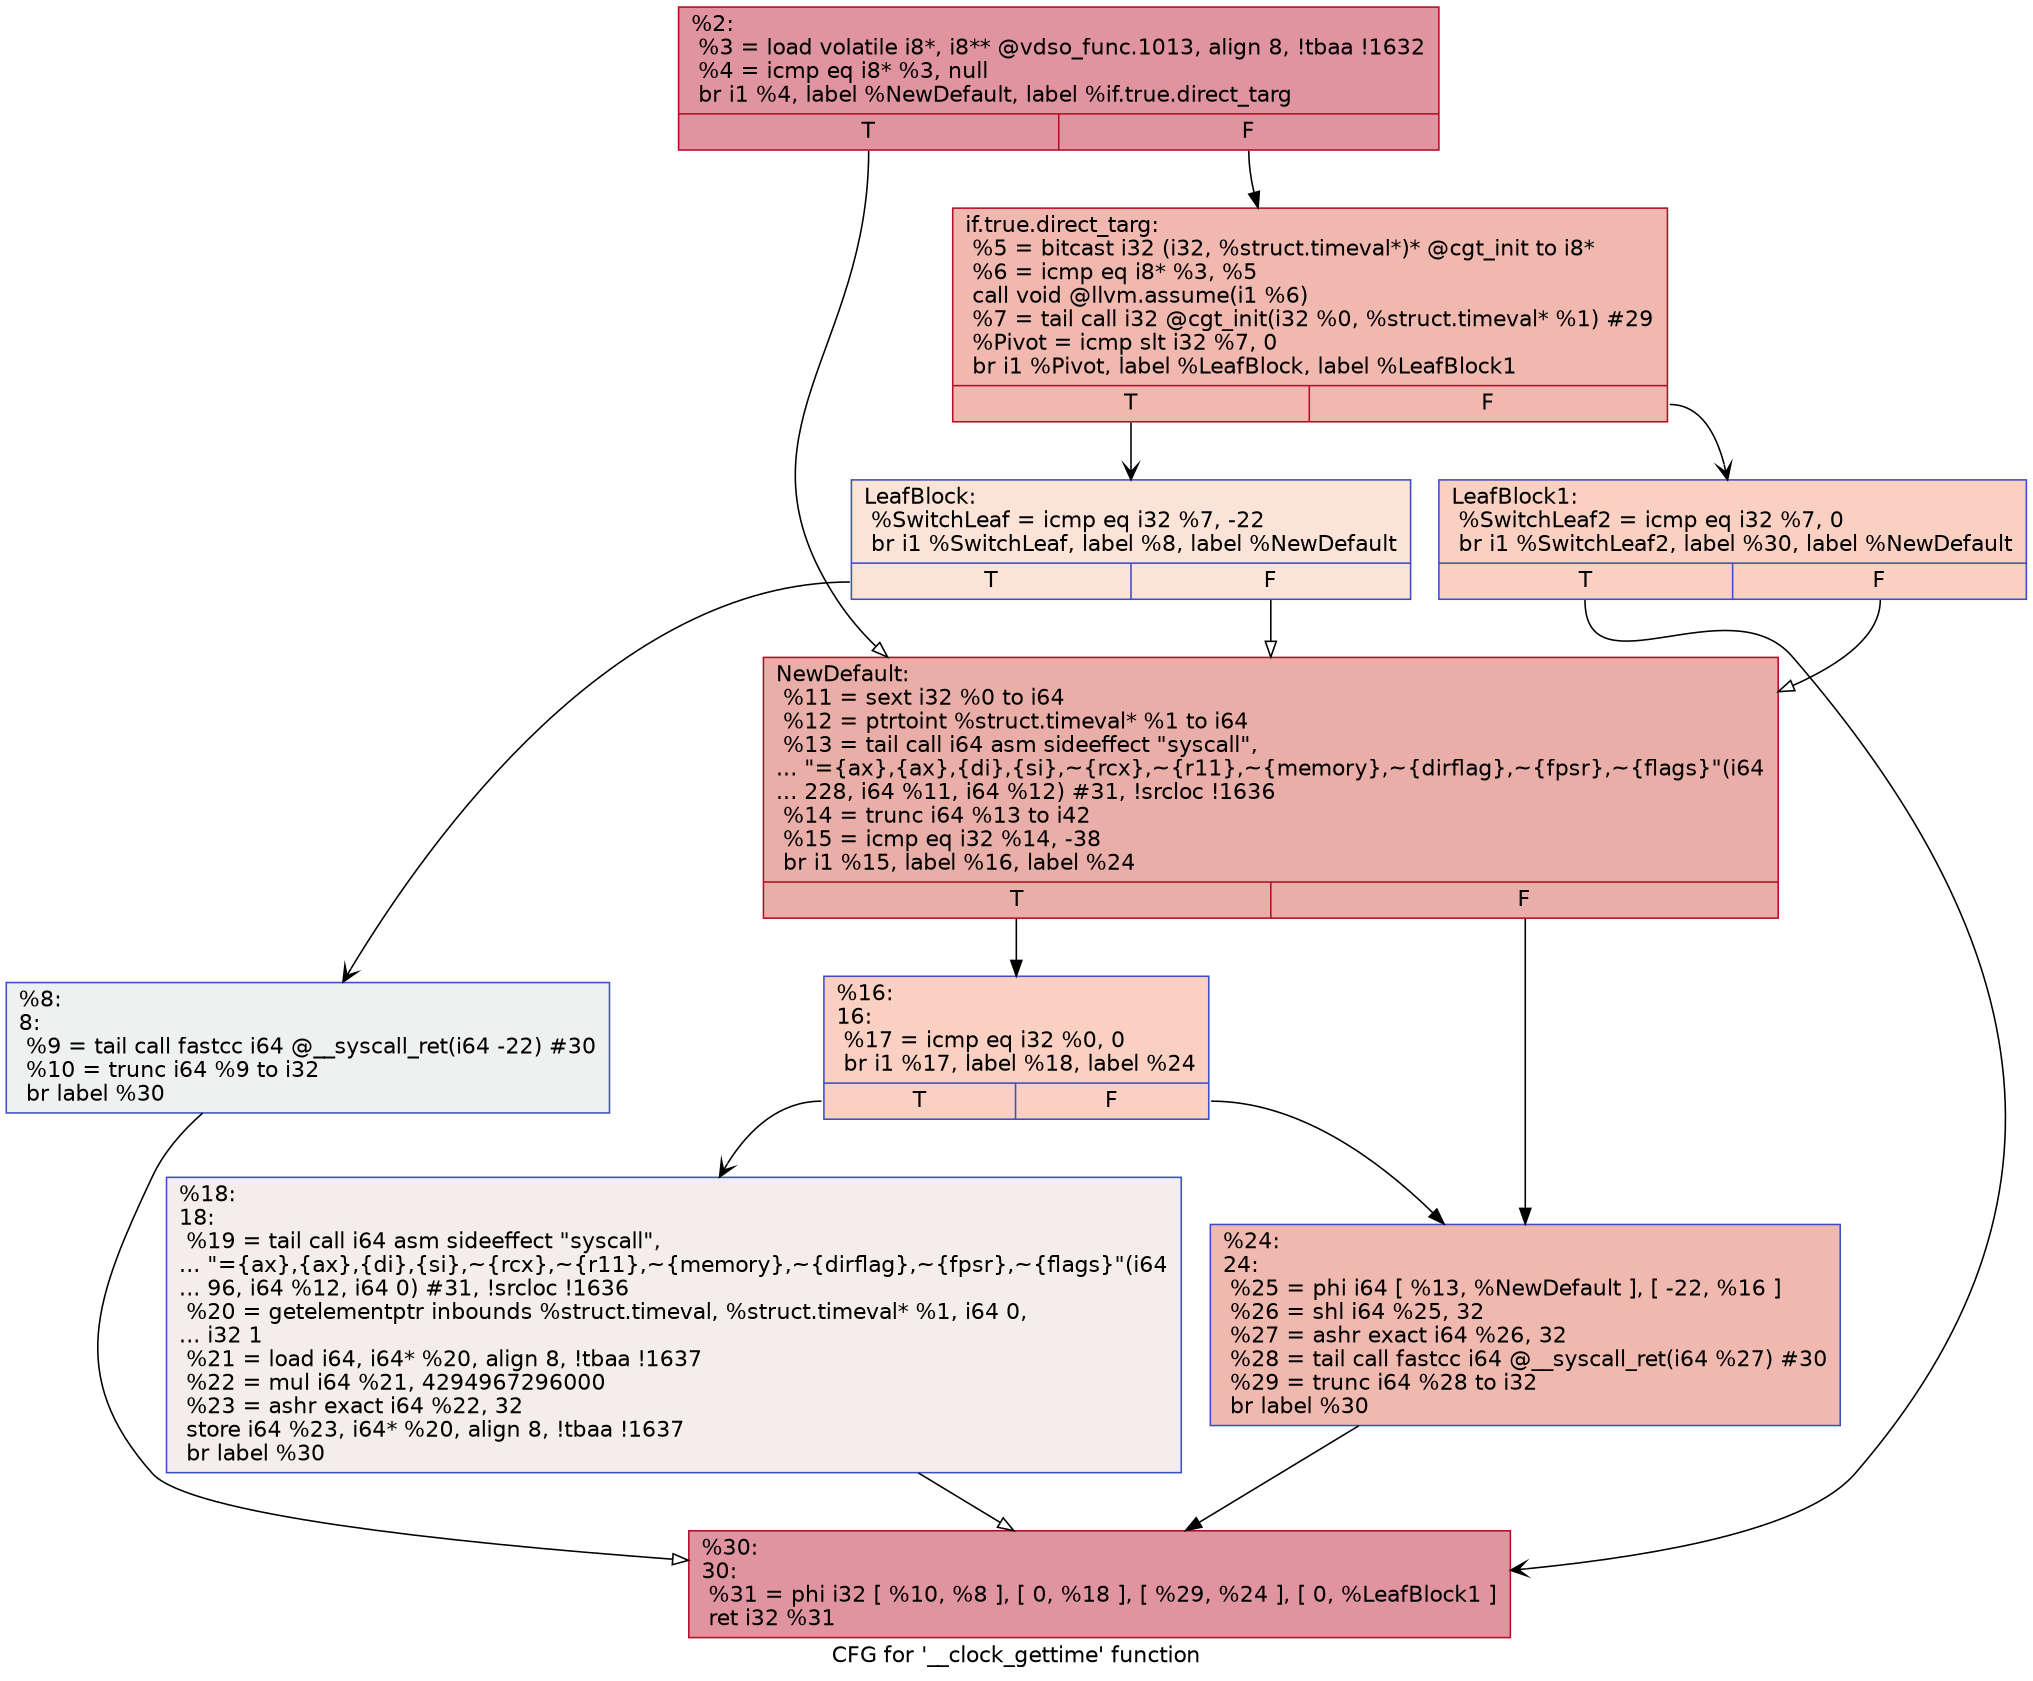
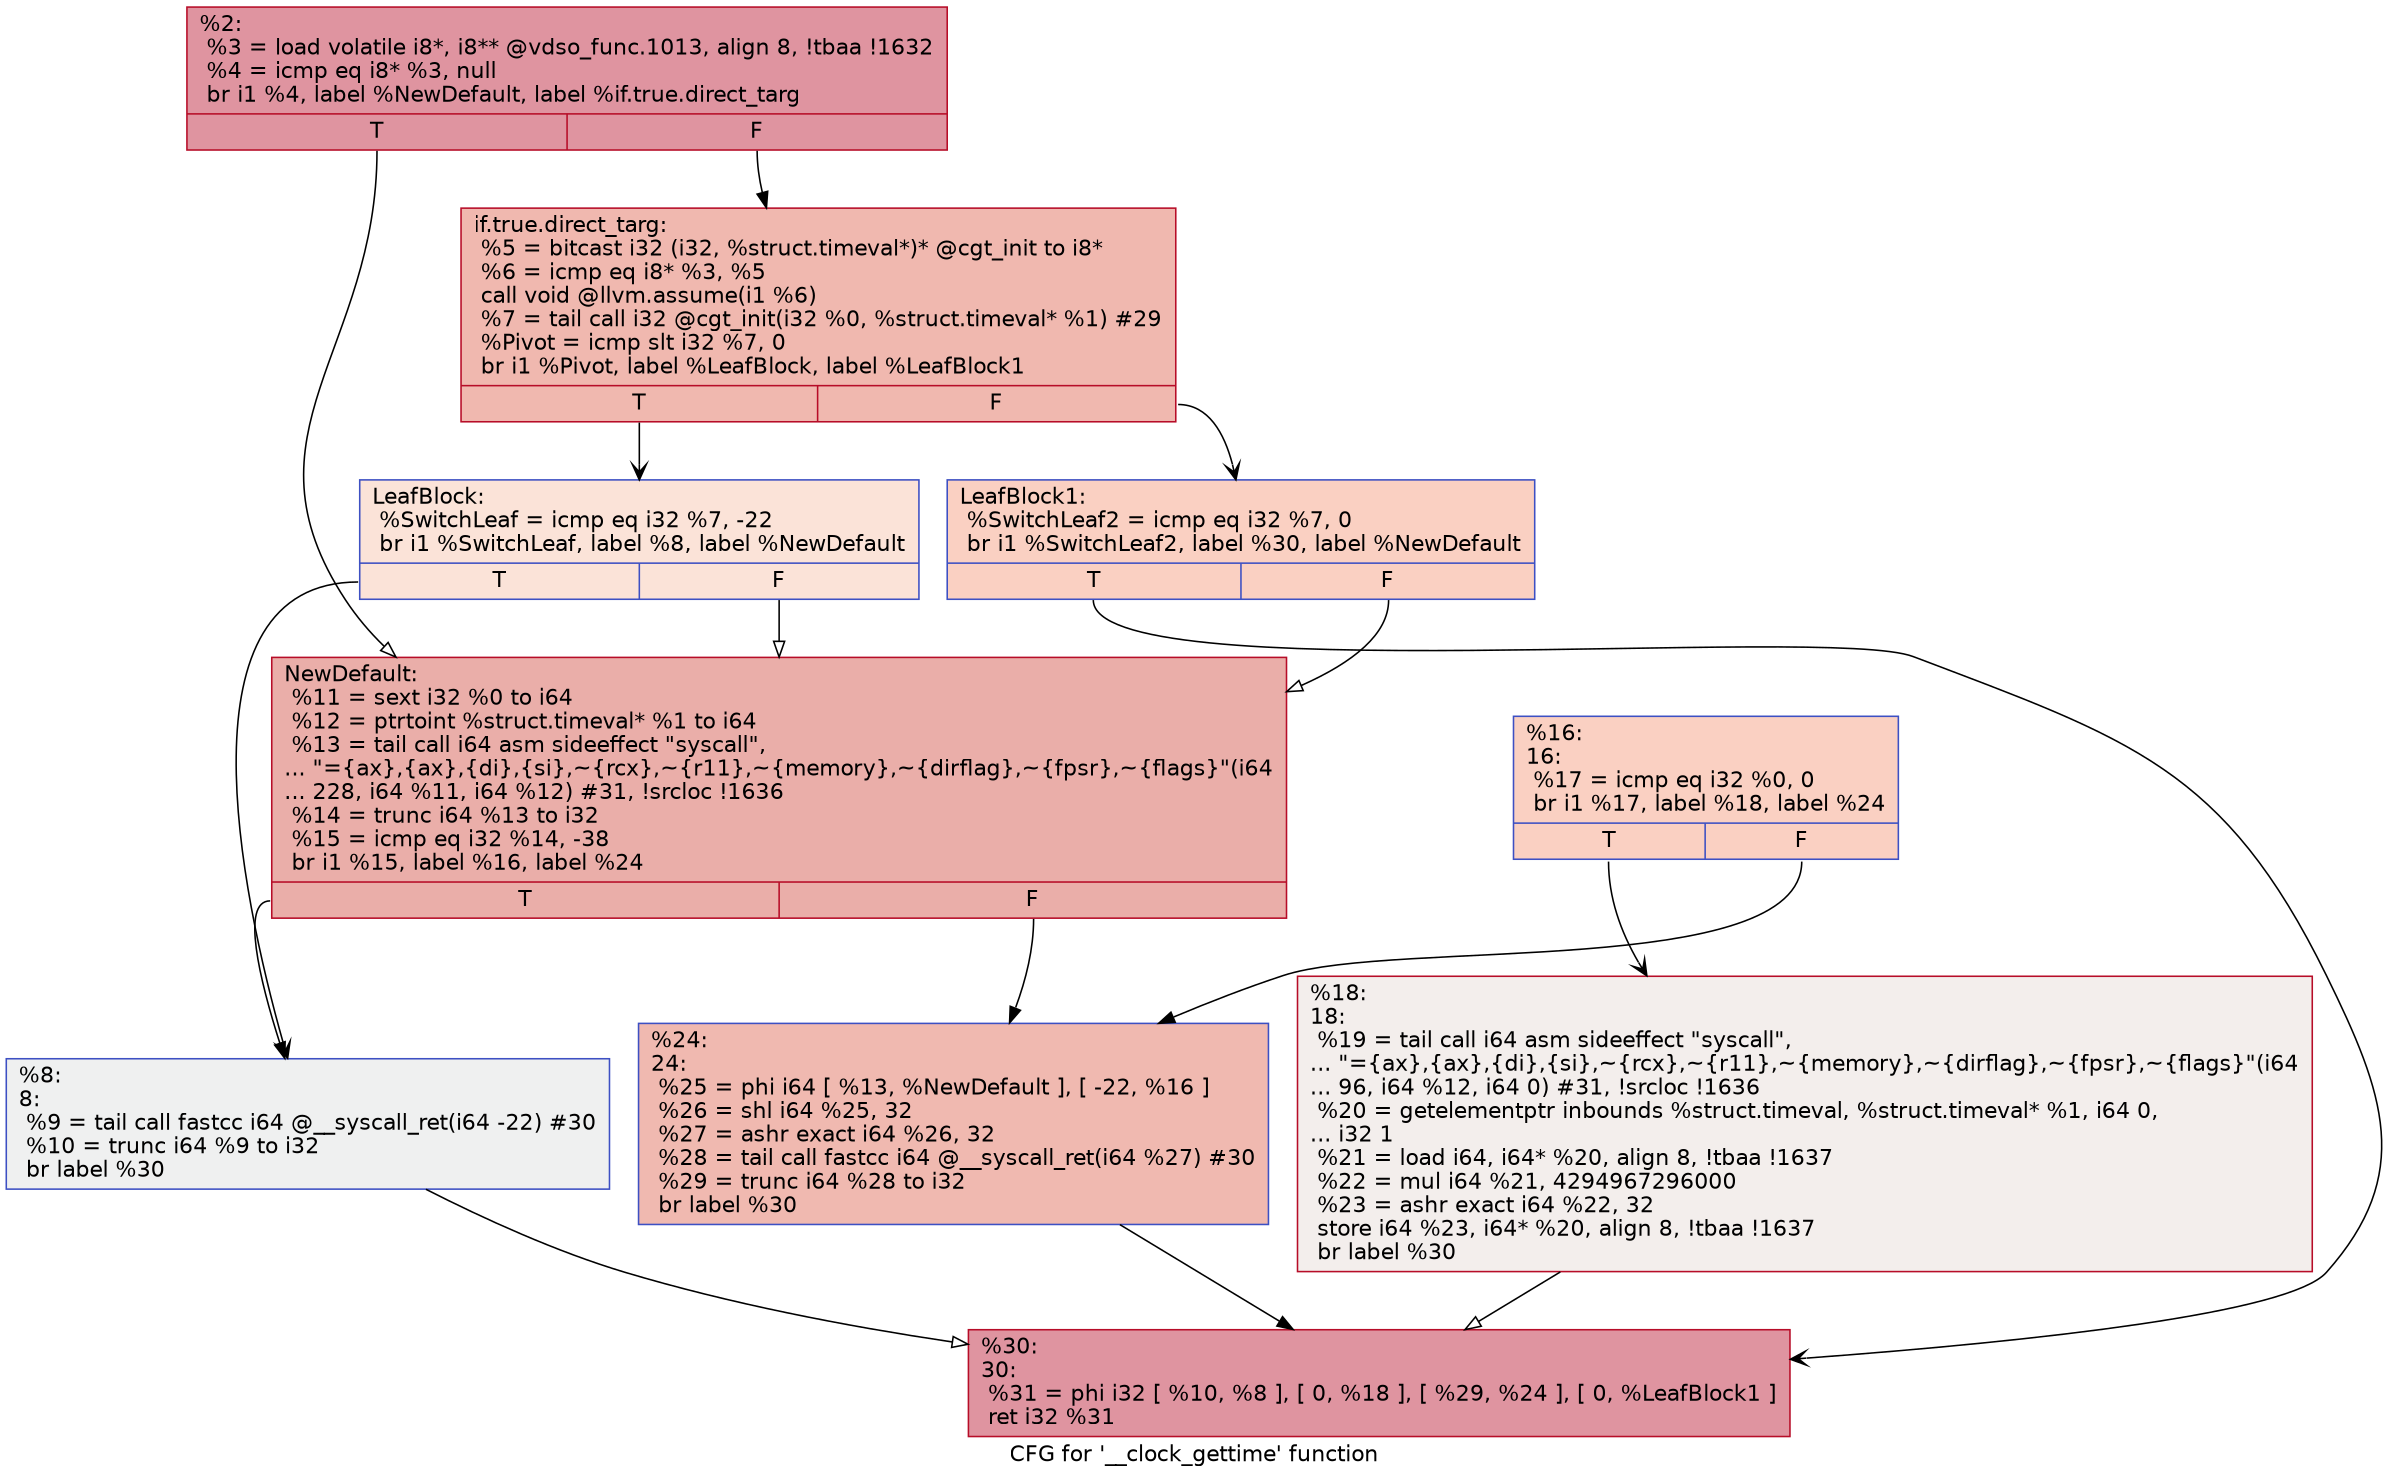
  digraph {
    fontname="DejaVu Sans"
    label="CFG for '__clock_gettime' function"
    node [color="#3d50c3ff" fillcolor="#b70d2870" fontname="DejaVu Sans" shape=record style=filled]
    edge [arrowhead=onormal fontname="DejaVu Sans" tailport=s0]
    n1 [color="#b70d28ff" label="{%2:\l  %3 = load volatile i8*, i8** @vdso_func.1013, align 8, !tbaa !1632\l  %4 = icmp eq i8* %3, null\l  br i1 %4, label %NewDefault, label %if.true.direct_targ\l|{<s0>T|<s1>F}}"]
-   n2 [color="#b70d28ff" fillcolor="#d0473d70" label="{NewDefault:                                       \l  %11 = sext i32 %0 to i64\l  %12 = ptrtoint %struct.timeval* %1 to i64\l  %13 = tail call i64 asm sideeffect \"syscall\",\l... \"=\{ax\},\{ax\},\{di\},\{si\},~\{rcx\},~\{r11\},~\{memory\},~\{dirflag\},~\{fpsr\},~\{flags\}\"(i64\l... 228, i64 %11, i64 %12) #31, !srcloc !1636\l  %14 = trunc i64 %13 to i42\l  %15 = icmp eq i32 %14, -38\l  br i1 %15, label %16, label %24\l|{<s0>T|<s1>F}}"]
+   n2 [color="#b70d28ff" fillcolor="#d0473d70" label="{NewDefault:                                       \l  %11 = sext i32 %0 to i64\l  %12 = ptrtoint %struct.timeval* %1 to i64\l  %13 = tail call i64 asm sideeffect \"syscall\",\l... \"=\{ax\},\{ax\},\{di\},\{si\},~\{rcx\},~\{r11\},~\{memory\},~\{dirflag\},~\{fpsr\},~\{flags\}\"(i64\l... 228, i64 %11, i64 %12) #31, !srcloc !1636\l  %14 = trunc i64 %13 to i32\l  %15 = icmp eq i32 %14, -38\l  br i1 %15, label %16, label %24\l|{<s0>T|<s1>F}}"]
    n3 [color="#b70d28ff" fillcolor="#dc5d4a70" label="{if.true.direct_targ:                              \l  %5 = bitcast i32 (i32, %struct.timeval*)* @cgt_init to i8*\l  %6 = icmp eq i8* %3, %5\l  call void @llvm.assume(i1 %6)\l  %7 = tail call i32 @cgt_init(i32 %0, %struct.timeval* %1) #29\l  %Pivot = icmp slt i32 %7, 0\l  br i1 %Pivot, label %LeafBlock, label %LeafBlock1\l|{<s0>T|<s1>F}}"]
    n4 [fillcolor="#f3947570" label="{%16:\l16:                                               \l  %17 = icmp eq i32 %0, 0\l  br i1 %17, label %18, label %24\l|{<s0>T|<s1>F}}"]
    n5 [fillcolor="#de614d70" label="{%24:\l24:                                               \l  %25 = phi i64 [ %13, %NewDefault ], [ -22, %16 ]\l  %26 = shl i64 %25, 32\l  %27 = ashr exact i64 %26, 32\l  %28 = tail call fastcc i64 @__syscall_ret(i64 %27) #30\l  %29 = trunc i64 %28 to i32\l  br label %30\l}"]
    n6 [fillcolor="#f6bfa670" label="{LeafBlock:                                        \l  %SwitchLeaf = icmp eq i32 %7, -22\l  br i1 %SwitchLeaf, label %8, label %NewDefault\l|{<s0>T|<s1>F}}"]
    n7 [fillcolor="#f3947570" label="{LeafBlock1:                                       \l  %SwitchLeaf2 = icmp eq i32 %7, 0\l  br i1 %SwitchLeaf2, label %30, label %NewDefault\l|{<s0>T|<s1>F}}"]
-   n8 [fillcolor="#e3d9d370" label="{%18:\l18:                                               \l  %19 = tail call i64 asm sideeffect \"syscall\",\l... \"=\{ax\},\{ax\},\{di\},\{si\},~\{rcx\},~\{r11\},~\{memory\},~\{dirflag\},~\{fpsr\},~\{flags\}\"(i64\l... 96, i64 %12, i64 0) #31, !srcloc !1636\l  %20 = getelementptr inbounds %struct.timeval, %struct.timeval* %1, i64 0,\l... i32 1\l  %21 = load i64, i64* %20, align 8, !tbaa !1637\l  %22 = mul i64 %21, 4294967296000\l  %23 = ashr exact i64 %22, 32\l  store i64 %23, i64* %20, align 8, !tbaa !1637\l  br label %30\l}"]
+   n8 [color="#b70d28ff" fillcolor="#e3d9d370" label="{%18:\l18:                                               \l  %19 = tail call i64 asm sideeffect \"syscall\",\l... \"=\{ax\},\{ax\},\{di\},\{si\},~\{rcx\},~\{r11\},~\{memory\},~\{dirflag\},~\{fpsr\},~\{flags\}\"(i64\l... 96, i64 %12, i64 0) #31, !srcloc !1636\l  %20 = getelementptr inbounds %struct.timeval, %struct.timeval* %1, i64 0,\l... i32 1\l  %21 = load i64, i64* %20, align 8, !tbaa !1637\l  %22 = mul i64 %21, 4294967296000\l  %23 = ashr exact i64 %22, 32\l  store i64 %23, i64* %20, align 8, !tbaa !1637\l  br label %30\l}"]
    n9 [color="#b70d28ff" label="{%30:\l30:                                               \l  %31 = phi i32 [ %10, %8 ], [ 0, %18 ], [ %29, %24 ], [ 0, %LeafBlock1 ]\l  ret i32 %31\l}"]
    n10 [fillcolor="#dbdcde70" label="{%8:\l8:                                                \l  %9 = tail call fastcc i64 @__syscall_ret(i64 -22) #30\l  %10 = trunc i64 %9 to i32\l  br label %30\l}"]
    n1 -> n2
    n1 -> n3 [arrowhead=normal tailport=s1]
-   n2 -> n4 [arrowhead=normal]
+   n2 -> n10 [arrowhead=normal]
    n2 -> n5 [arrowhead=normal tailport=s1]
    n3 -> n6 [arrowhead=vee]
    n3 -> n7 [arrowhead=vee tailport=s1]
    n4 -> n5 [arrowhead=normal tailport=s1]
    n4 -> n8 [arrowhead=vee]
    n5 -> n9 [arrowhead=normal]
    n6 -> n2 [tailport=s1]
    n6 -> n10 [arrowhead=vee]
    n7 -> n2 [tailport=s1]
    n7 -> n9 [arrowhead=vee]
    n8 -> n9
    n10 -> n9
  }
